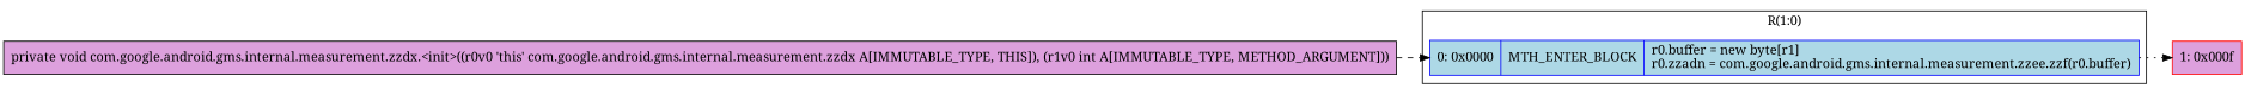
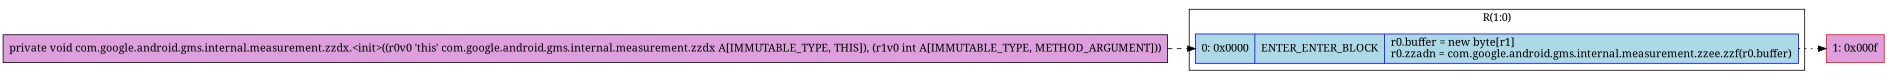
  digraph {
    rankdir=LR
    fontname="Noto Serif"
    node [shape=record style=filled fillcolor=plum fontname="Noto Serif"]
    edge [fontname="Noto Serif"]
-   n1 [color=blue label="{0\:\ 0x0000|MTH_ENTER_BLOCK\l|r0.buffer = new byte[r1]\lr0.zzadn = com.google.android.gms.internal.measurement.zzee.zzf(r0.buffer)\l}" fillcolor=lightblue]
+   n1 [color=blue label="{0\:\ 0x0000|ENTER_ENTER_BLOCK\l|r0.buffer = new byte[r1]\lr0.zzadn = com.google.android.gms.internal.measurement.zzee.zzf(r0.buffer)\l}" fillcolor=lightblue]
    n2 [color=red label="{1\:\ 0x000f}"]
    n3 [label="{private void com.google.android.gms.internal.measurement.zzdx.\<init\>((r0v0 'this' com.google.android.gms.internal.measurement.zzdx A[IMMUTABLE_TYPE, THIS]), (r1v0 int A[IMMUTABLE_TYPE, METHOD_ARGUMENT])) }"]
    subgraph cluster_1 {
      label="R(1:0)"
      n1
    }
    n1 -> n2 [style=dotted]
    n3 -> n1 [style=dashed]
  }
